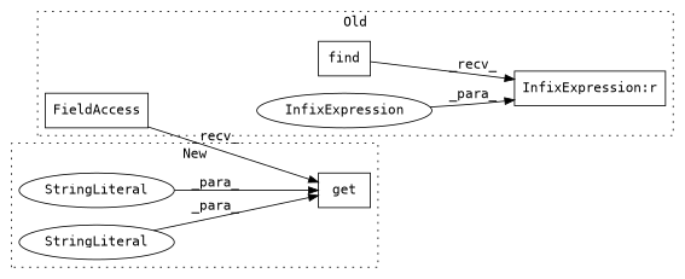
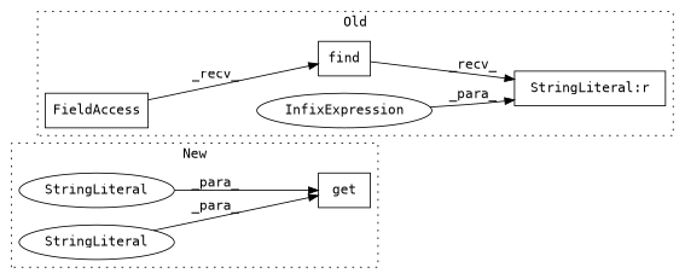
  digraph {
    fontname="DejaVu Sans Mono"
    rankdir=LR
    node [a=32 fontname="DejaVu Sans Mono" s=3410 shape=box]
    edge [fontname="DejaVu Sans Mono"]
    n1 [l="5,1" label=find s="3391,3409"]
-   n2 [a=27 l=4 label="InfixExpression:r"]
+   n2 [a=27 l=4 label="StringLiteral:r"]
    n3 [a=22 l=13 label=FieldAccess s=3377]
    n4 [a=34 l=1 label=InfixExpression s=3414 shape=ellipse]
    n5 [l="4,1" label=get s="3406,3419"]
    n6 [a=45 l=6 label=StringLiteral shape=ellipse]
    n7 [a=45 l=2 label=StringLiteral s=3417 shape=ellipse]
    subgraph cluster_1 {
      label=Old
      style=dotted
      n1
      n2
      n3
      n4
    }
    subgraph cluster_2 {
      label=New
      style=dotted
      n5
      n6
      n7
    }
    n1 -> n2 [label=_recv_]
-   n3 -> n5 [label=_recv_]
+   n3 -> n1 [label=_recv_]
    n4 -> n2 [label=_para_]
    n6 -> n5 [label=_para_]
    n7 -> n5 [label=_para_]
  }
